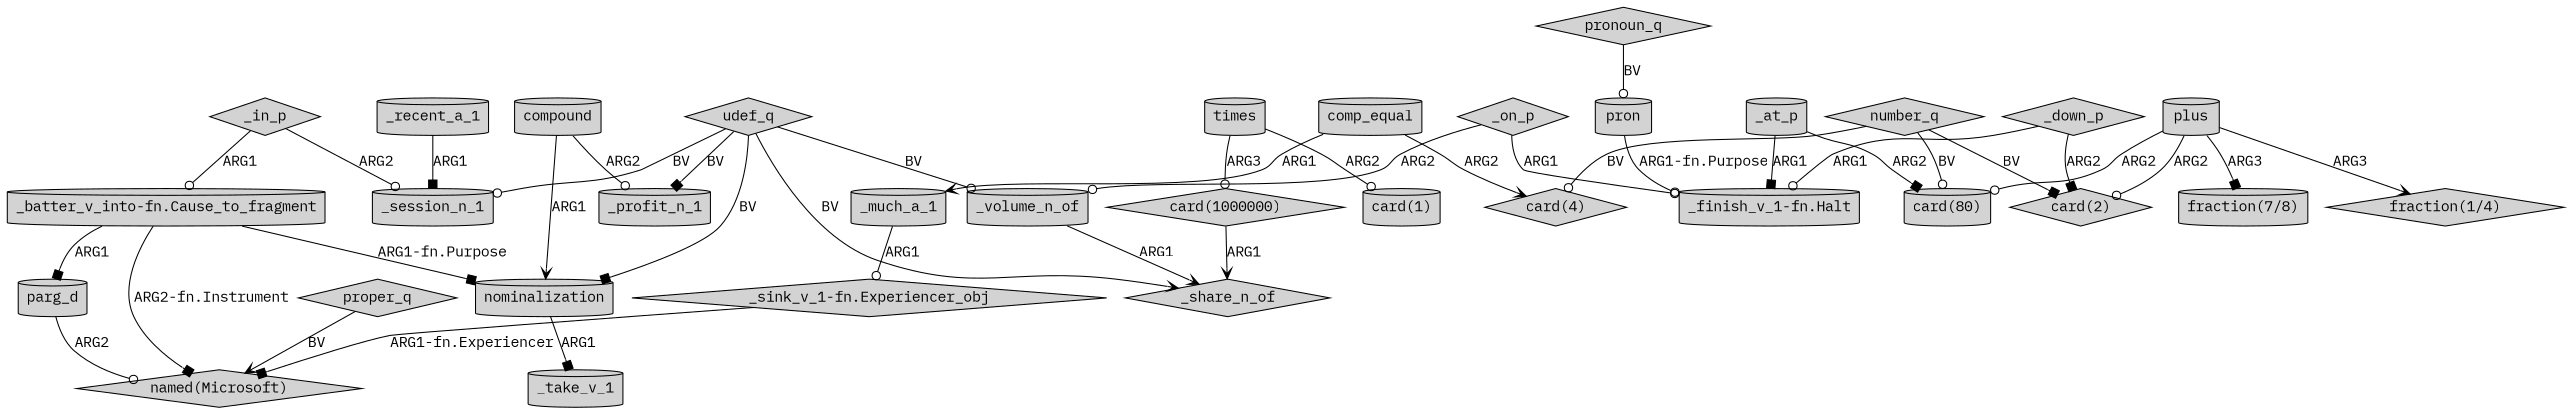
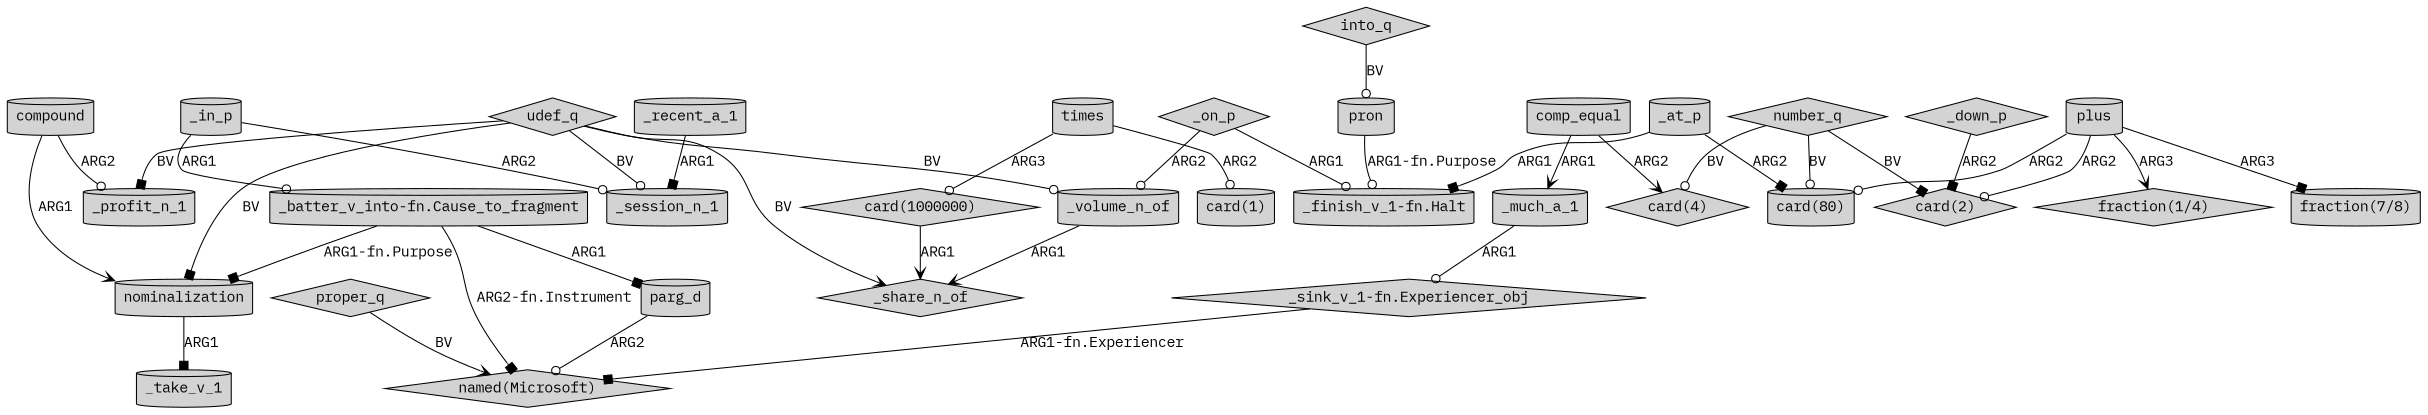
  digraph {
    fontname="IBM Plex Mono"
    node [fontname="IBM Plex Mono" shape=cylinder style=filled]
    edge [arrowhead=odot fontname="IBM Plex Mono"]
    "named(Microsoft)" [shape=diamond]
    "_batter_v_into-fn.Cause_to_fragment"
    nominalization
    parg_d
    _take_v_1
-   _in_p [shape=diamond]
+   _in_p
    _session_n_1
    udef_q [shape=diamond]
    _profit_n_1
    _volume_n_of
    _share_n_of [shape=diamond]
    number_q [shape=diamond]
    "card(2)" [shape=diamond]
    "card(80)"
    "card(4)" [shape=diamond]
    pron
    "_finish_v_1-fn.Halt"
    _down_p [shape=diamond]
    "card(1000000)" [shape=diamond]
    times
    "card(1)"
    proper_q [shape=diamond]
    _recent_a_1
-   pronoun_q [shape=diamond]
+   pronoun_q [shape=diamond label=into_q]
    compound
    plus
    "fraction(7/8)"
    "fraction(1/4)" [shape=diamond]
    _at_p
    _on_p [shape=diamond]
    "_sink_v_1-fn.Experiencer_obj" [shape=diamond]
    comp_equal
    _much_a_1
    "_batter_v_into-fn.Cause_to_fragment" -> "named(Microsoft)" [arrowhead=box label="ARG2-fn.Instrument"]
    "_batter_v_into-fn.Cause_to_fragment" -> nominalization [arrowhead=box label="ARG1-fn.Purpose"]
    "_batter_v_into-fn.Cause_to_fragment" -> parg_d [arrowhead=box label=ARG1]
    nominalization -> _take_v_1 [arrowhead=box label=ARG1]
    parg_d -> "named(Microsoft)" [label=ARG2]
    _in_p -> "_batter_v_into-fn.Cause_to_fragment" [label=ARG1]
    _in_p -> _session_n_1 [label=ARG2]
    udef_q -> nominalization [arrowhead=box label=BV]
    udef_q -> _session_n_1 [label=BV]
    udef_q -> _profit_n_1 [arrowhead=box label=BV]
    udef_q -> _volume_n_of [label=BV]
    udef_q -> _share_n_of [arrowhead=vee label=BV]
    _volume_n_of -> _share_n_of [arrowhead=vee label=ARG1]
    number_q -> "card(2)" [arrowhead=box label=BV]
    number_q -> "card(80)" [label=BV]
    number_q -> "card(4)" [label=BV]
    pron -> "_finish_v_1-fn.Halt" [label="ARG1-fn.Purpose"]
    _down_p -> "card(2)" [arrowhead=box label=ARG2]
-   _down_p -> "_finish_v_1-fn.Halt" [label=ARG1]
    "card(1000000)" -> _share_n_of [arrowhead=vee label=ARG1]
    times -> "card(1000000)" [label=ARG3]
    times -> "card(1)" [label=ARG2]
    proper_q -> "named(Microsoft)" [arrowhead=vee label=BV]
    _recent_a_1 -> _session_n_1 [arrowhead=box label=ARG1]
    pronoun_q -> pron [label=BV]
    compound -> nominalization [arrowhead=vee label=ARG1]
    compound -> _profit_n_1 [label=ARG2]
    plus -> "card(2)" [label=ARG2]
    plus -> "card(80)" [label=ARG2]
    plus -> "fraction(7/8)" [arrowhead=box label=ARG3]
    plus -> "fraction(1/4)" [arrowhead=vee label=ARG3]
    _at_p -> "card(80)" [arrowhead=box label=ARG2]
    _at_p -> "_finish_v_1-fn.Halt" [arrowhead=box label=ARG1]
    _on_p -> _volume_n_of [label=ARG2]
    _on_p -> "_finish_v_1-fn.Halt" [label=ARG1]
    "_sink_v_1-fn.Experiencer_obj" -> "named(Microsoft)" [arrowhead=box label="ARG1-fn.Experiencer"]
    comp_equal -> "card(4)" [arrowhead=vee label=ARG2]
    comp_equal -> _much_a_1 [arrowhead=vee label=ARG1]
    _much_a_1 -> "_sink_v_1-fn.Experiencer_obj" [label=ARG1]
  }
